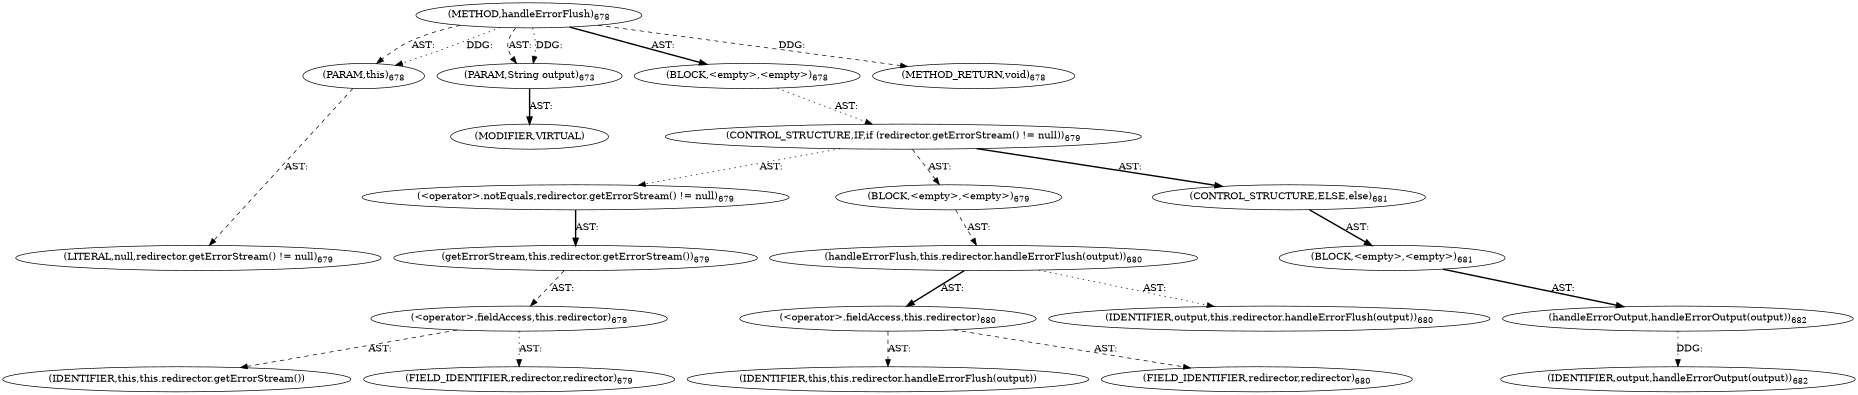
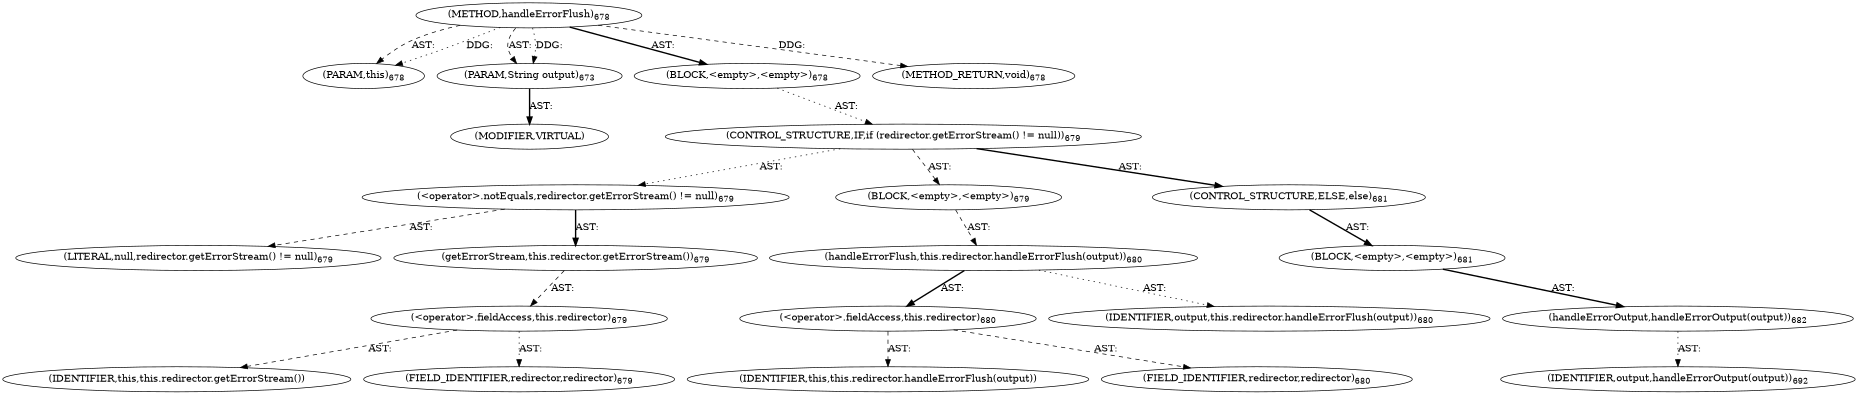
  digraph {
    edge [style=dashed]
    n1 [label=<(METHOD,handleErrorFlush)<SUB>678</SUB>>]
    n2 [label=<(PARAM,this)<SUB>678</SUB>>]
    n3 [label=<(PARAM,String output)<SUB>673</SUB>>]
    n4 [label=<(BLOCK,&lt;empty&gt;,&lt;empty&gt;)<SUB>678</SUB>>]
    n5 [label=<(METHOD_RETURN,void)<SUB>678</SUB>>]
    n6 [label=<(MODIFIER,VIRTUAL)>]
    n7 [label=<(CONTROL_STRUCTURE,IF,if (redirector.getErrorStream() != null))<SUB>679</SUB>>]
    n8 [label=<(&lt;operator&gt;.notEquals,redirector.getErrorStream() != null)<SUB>679</SUB>>]
    n9 [label=<(BLOCK,&lt;empty&gt;,&lt;empty&gt;)<SUB>679</SUB>>]
    n10 [label=<(CONTROL_STRUCTURE,ELSE,else)<SUB>681</SUB>>]
    n11 [label=<(getErrorStream,this.redirector.getErrorStream())<SUB>679</SUB>>]
    n12 [label=<(LITERAL,null,redirector.getErrorStream() != null)<SUB>679</SUB>>]
    n13 [label=<(handleErrorFlush,this.redirector.handleErrorFlush(output))<SUB>680</SUB>>]
    n14 [label=<(BLOCK,&lt;empty&gt;,&lt;empty&gt;)<SUB>681</SUB>>]
    n15 [label=<(&lt;operator&gt;.fieldAccess,this.redirector)<SUB>679</SUB>>]
    n16 [label=<(IDENTIFIER,this,this.redirector.getErrorStream())>]
    n17 [label=<(FIELD_IDENTIFIER,redirector,redirector)<SUB>679</SUB>>]
    n18 [label=<(&lt;operator&gt;.fieldAccess,this.redirector)<SUB>680</SUB>>]
    n19 [label=<(IDENTIFIER,output,this.redirector.handleErrorFlush(output))<SUB>680</SUB>>]
    n20 [label=<(IDENTIFIER,this,this.redirector.handleErrorFlush(output))>]
    n21 [label=<(FIELD_IDENTIFIER,redirector,redirector)<SUB>680</SUB>>]
    n22 [label=<(handleErrorOutput,handleErrorOutput(output))<SUB>682</SUB>>]
-   n23 [label=<(IDENTIFIER,output,handleErrorOutput(output))<SUB>682</SUB>>]
+   n23 [label=<(IDENTIFIER,output,handleErrorOutput(output))<SUB>692</SUB>>]
    n1 -> n2 [label="AST: "]
    n1 -> n2 [label="DDG: " style=dotted]
    n1 -> n3 [label="AST: "]
    n1 -> n3 [label="DDG: " style=dotted]
    n1 -> n4 [label="AST: " style=bold]
    n1 -> n5 [label="DDG: "]
    n3 -> n6 [label="AST: " style=bold]
    n4 -> n7 [label="AST: " style=dotted]
    n7 -> n8 [label="AST: " style=dotted]
    n7 -> n9 [label="AST: "]
    n7 -> n10 [label="AST: " style=bold]
    n8 -> n11 [label="AST: " style=bold]
-   n2 -> n12 [label="AST: "]
+   n8 -> n12 [label="AST: "]
    n9 -> n13 [label="AST: "]
    n10 -> n14 [label="AST: " style=bold]
    n11 -> n15 [label="AST: "]
    n13 -> n18 [label="AST: " style=bold]
    n13 -> n19 [label="AST: " style=dotted]
    n14 -> n22 [label="AST: " style=bold]
    n15 -> n16 [label="AST: "]
    n15 -> n17 [label="AST: " style=dotted]
    n18 -> n20 [label="AST: "]
    n18 -> n21 [label="AST: "]
-   n22 -> n23 [label="DDG: " style=dotted]
+   n22 -> n23 [label="AST: " style=dotted]
  }
